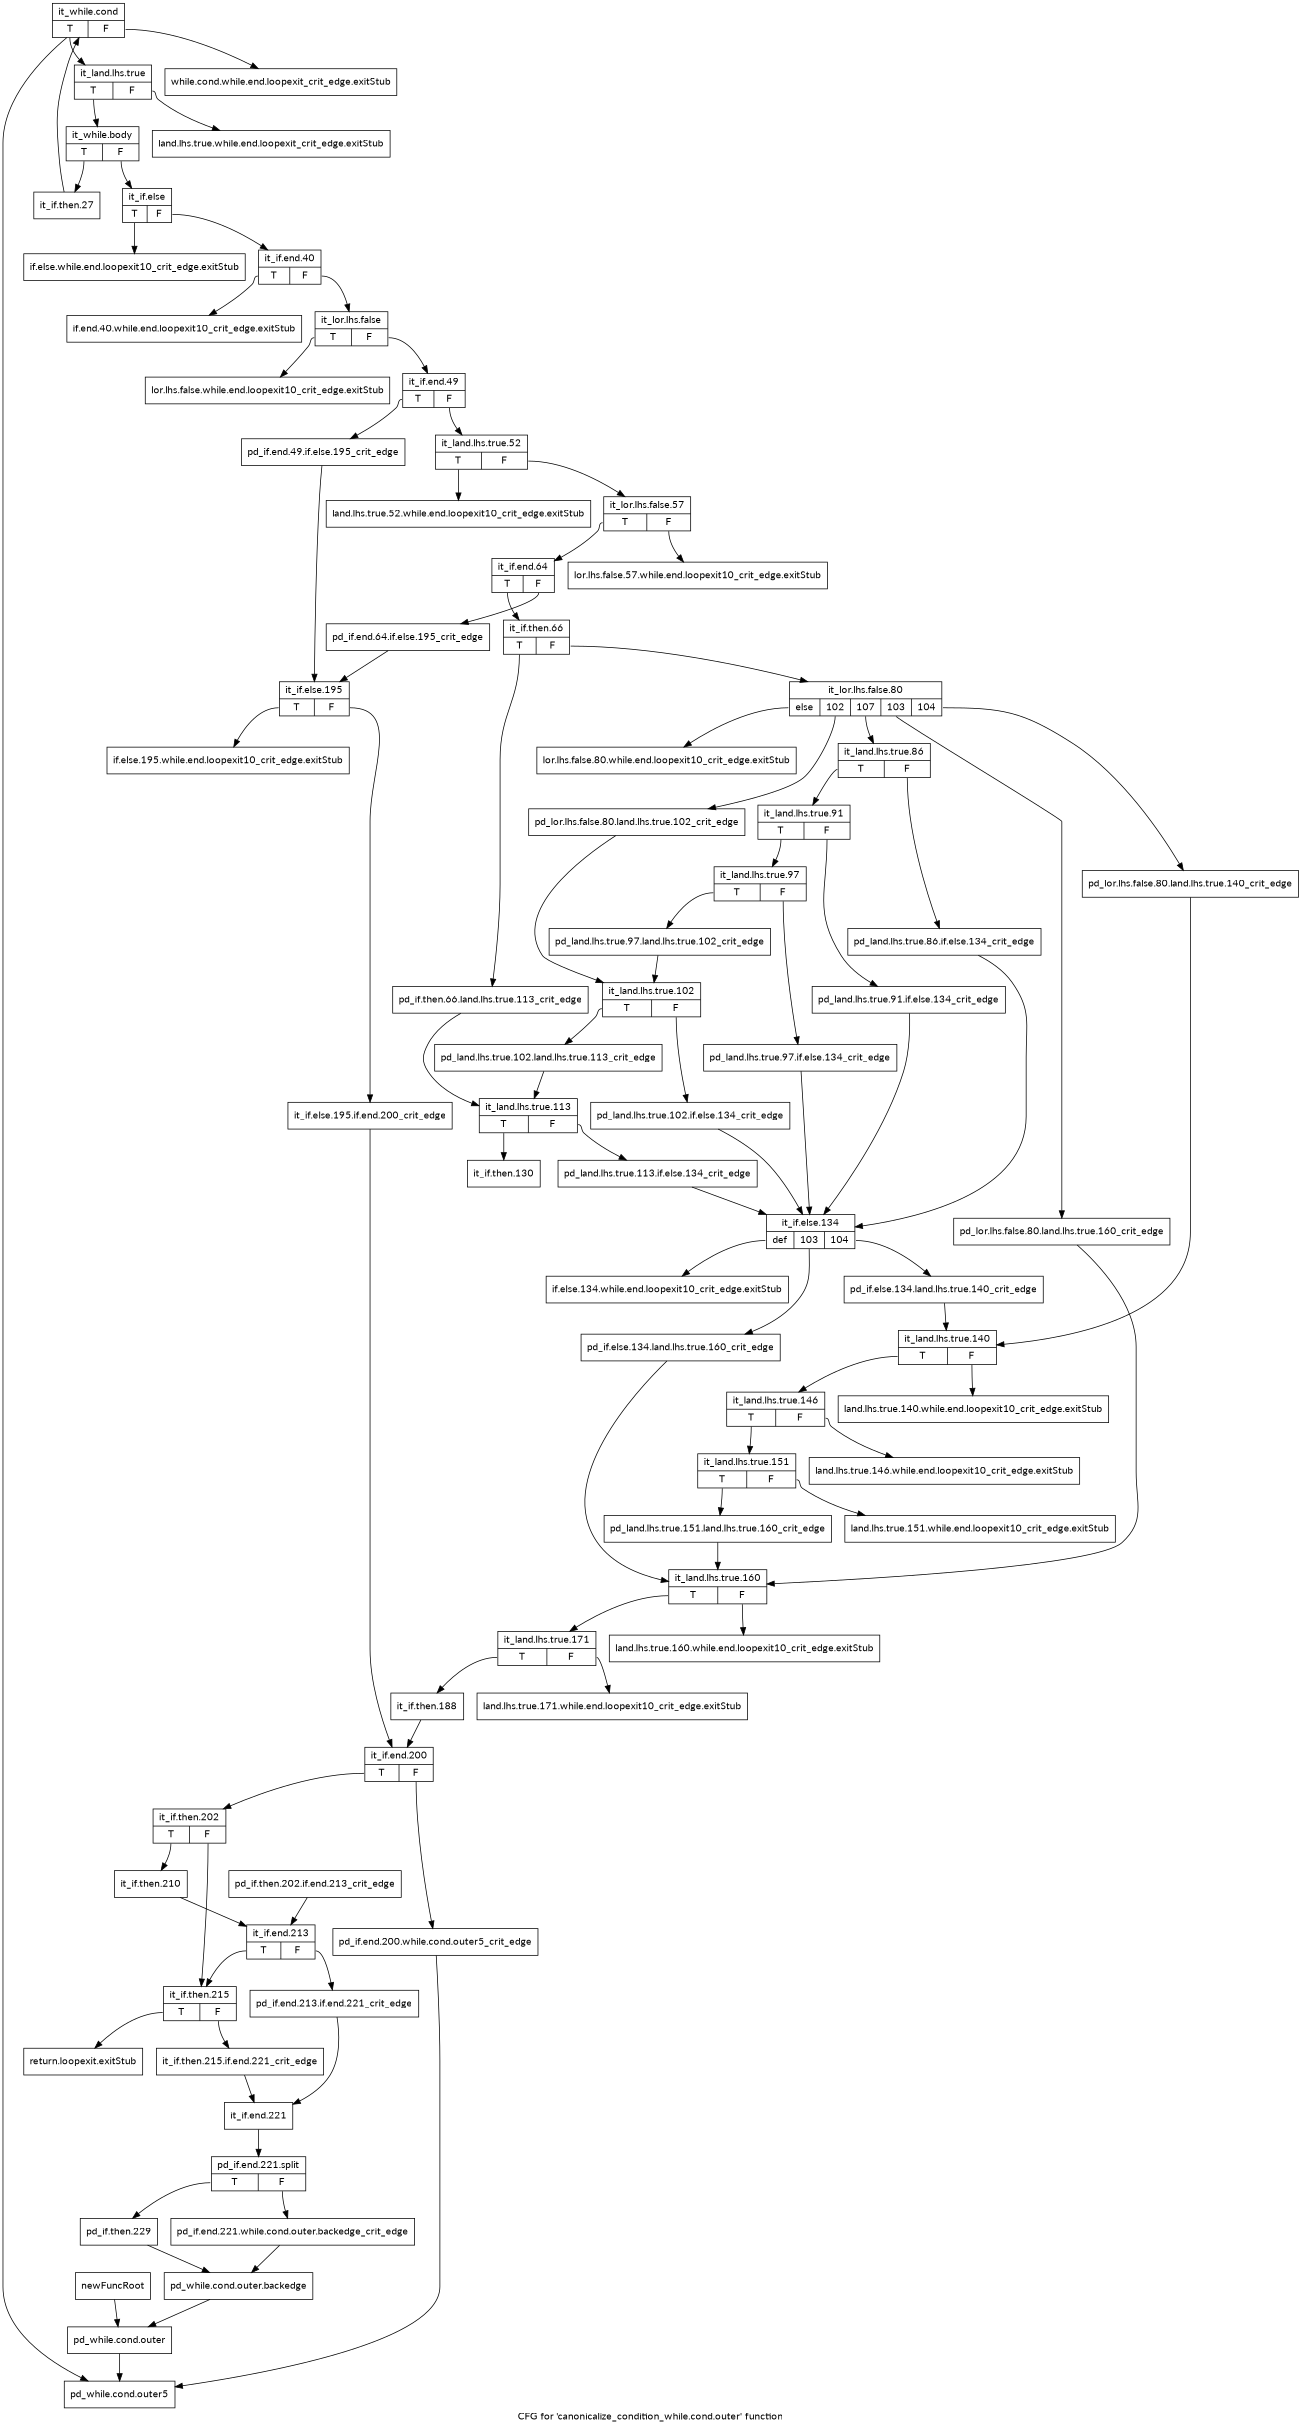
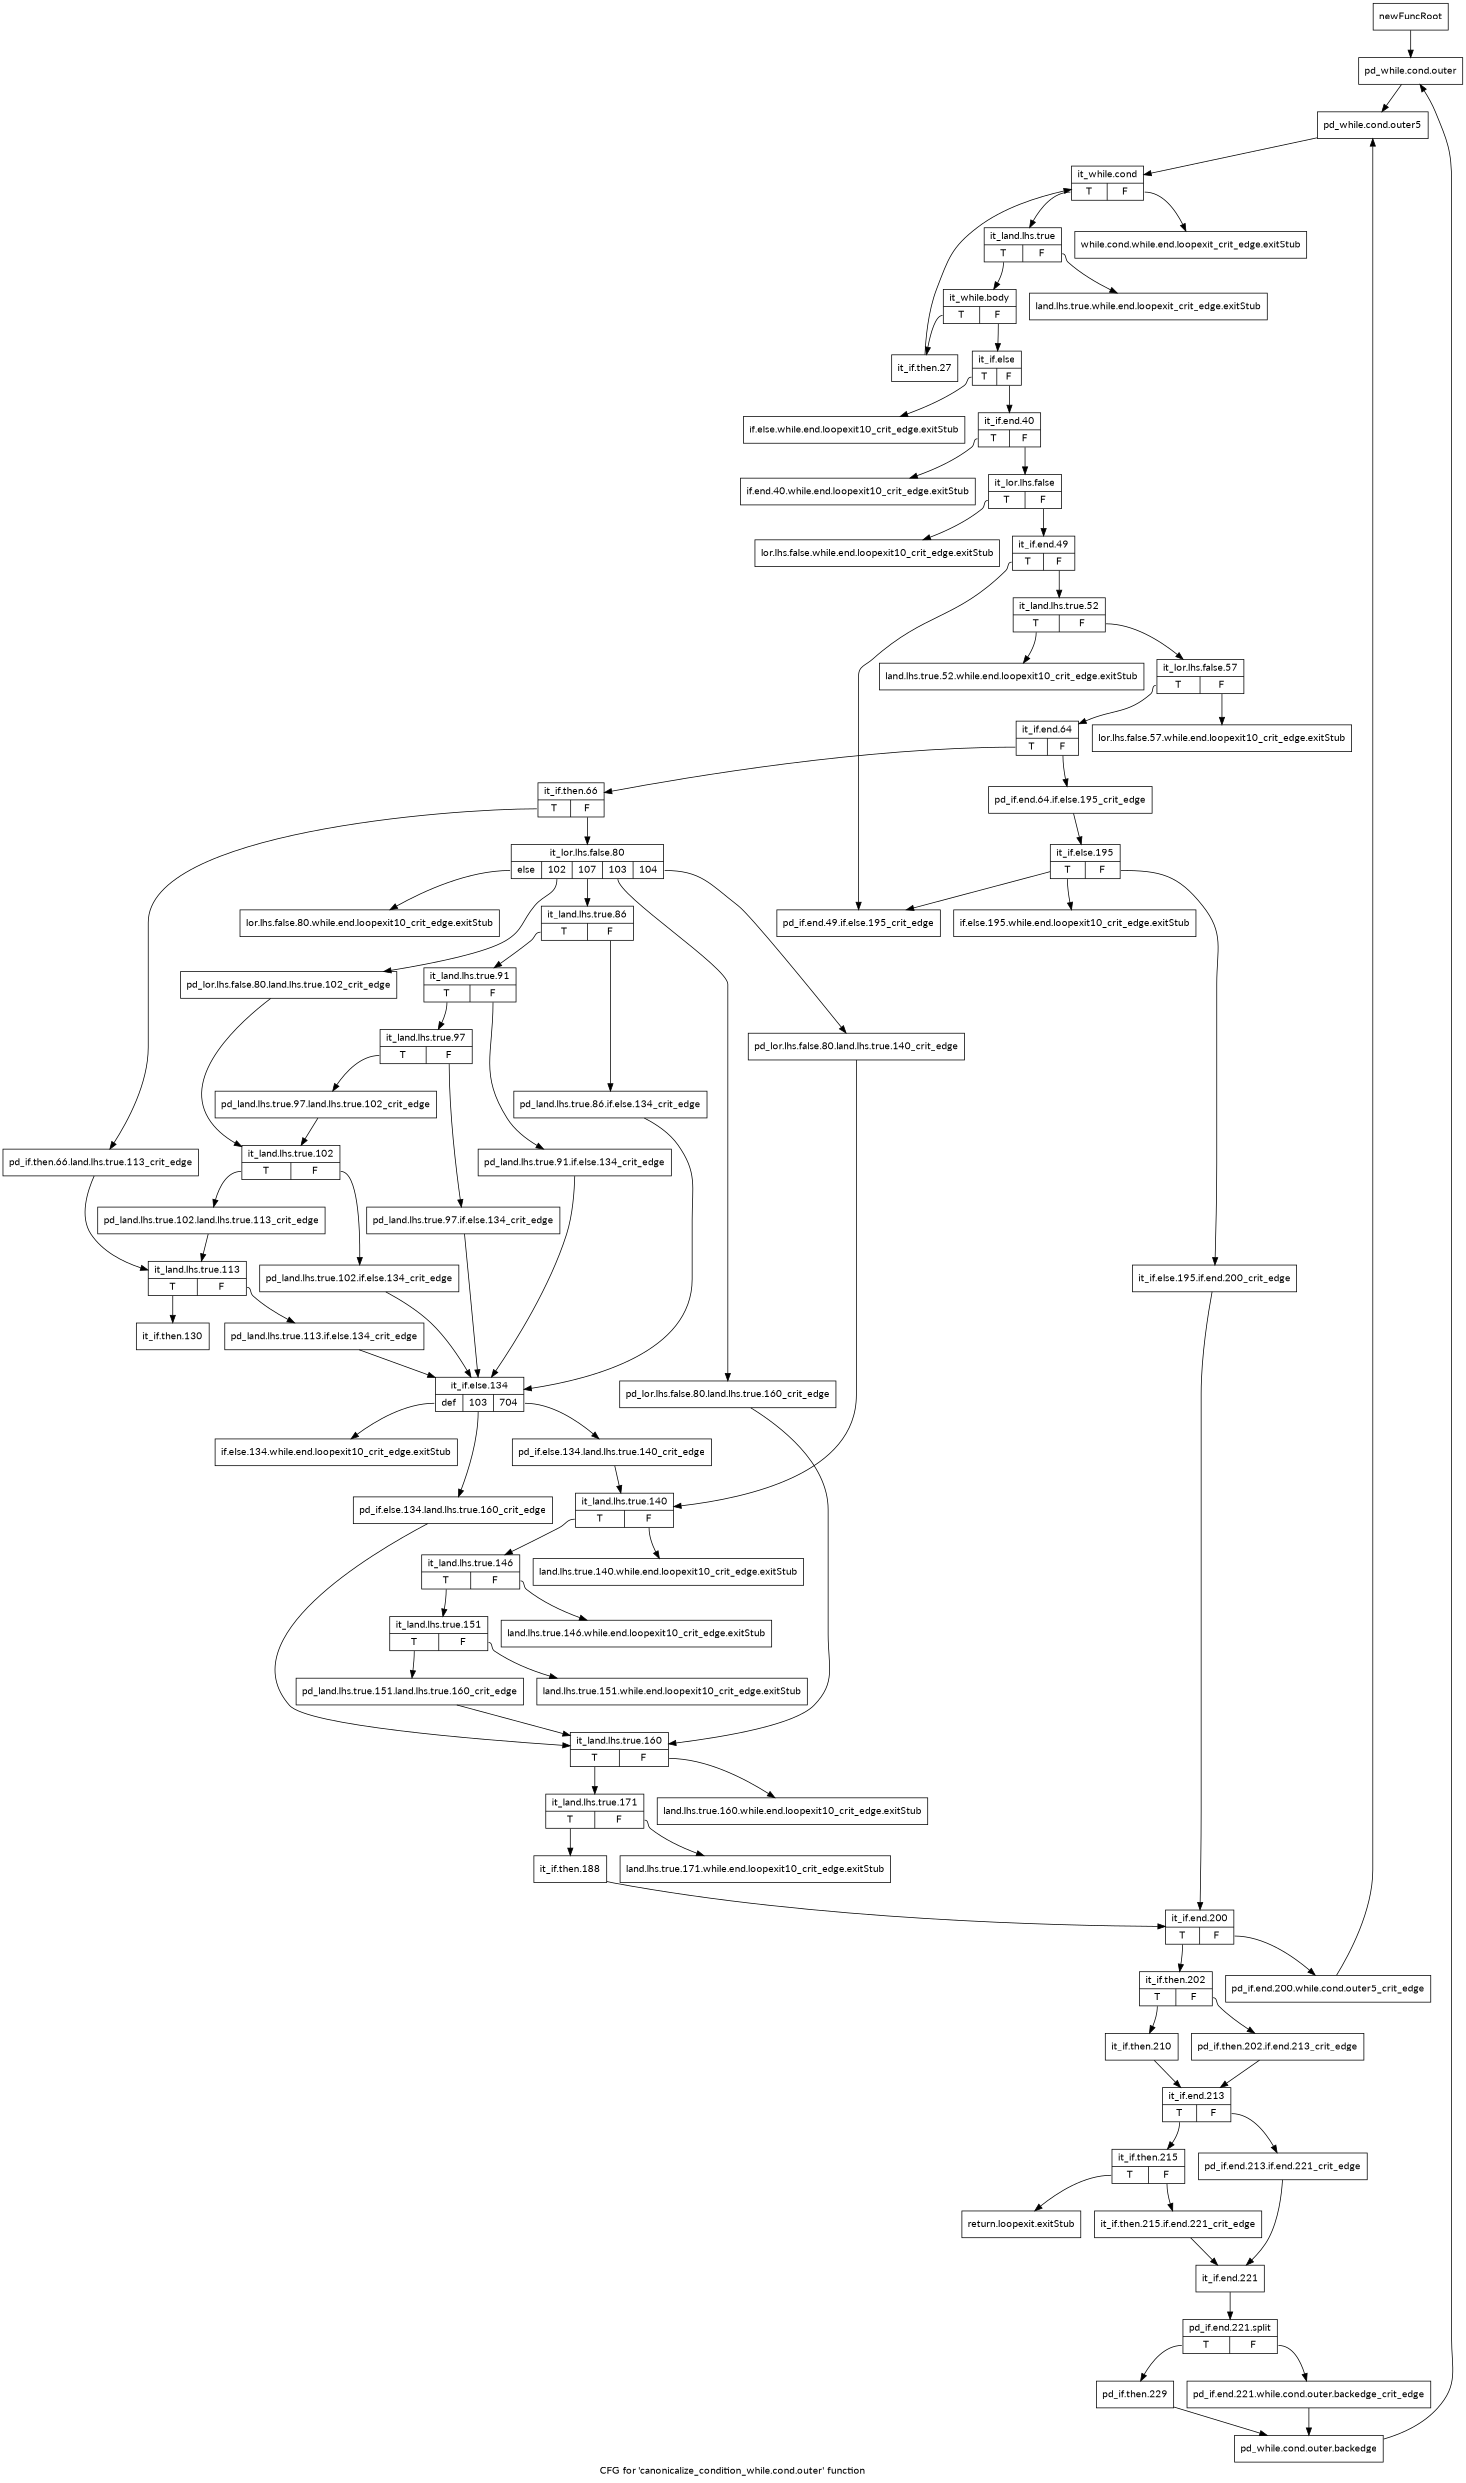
  digraph {
    fontname=Lato
    label="CFG for 'canonicalize_condition_while.cond.outer' function"
    node [fontname=Lato shape=record]
    edge [fontname=Lato]
    n1 [label="{newFuncRoot}"]
    n2 [label="{pd_while.cond.outer}"]
    n3 [label="{pd_while.cond.outer5}"]
    n4 [label="{it_while.cond|{<s0>T|<s1>F}}"]
    n5 [label="{while.cond.while.end.loopexit_crit_edge.exitStub}"]
    n6 [label="{land.lhs.true.while.end.loopexit_crit_edge.exitStub}"]
    n7 [label="{if.else.while.end.loopexit10_crit_edge.exitStub}"]
    n8 [label="{if.end.40.while.end.loopexit10_crit_edge.exitStub}"]
    n9 [label="{lor.lhs.false.while.end.loopexit10_crit_edge.exitStub}"]
    n10 [label="{land.lhs.true.52.while.end.loopexit10_crit_edge.exitStub}"]
    n11 [label="{lor.lhs.false.57.while.end.loopexit10_crit_edge.exitStub}"]
    n12 [label="{lor.lhs.false.80.while.end.loopexit10_crit_edge.exitStub}"]
    n13 [label="{if.else.134.while.end.loopexit10_crit_edge.exitStub}"]
    n14 [label="{land.lhs.true.140.while.end.loopexit10_crit_edge.exitStub}"]
    n15 [label="{land.lhs.true.146.while.end.loopexit10_crit_edge.exitStub}"]
    n16 [label="{land.lhs.true.151.while.end.loopexit10_crit_edge.exitStub}"]
    n17 [label="{land.lhs.true.160.while.end.loopexit10_crit_edge.exitStub}"]
    n18 [label="{land.lhs.true.171.while.end.loopexit10_crit_edge.exitStub}"]
    n19 [label="{if.else.195.while.end.loopexit10_crit_edge.exitStub}"]
    n20 [label="{return.loopexit.exitStub}"]
    n21 [label="{it_land.lhs.true|{<s0>T|<s1>F}}"]
    n22 [label="{it_while.body|{<s0>T|<s1>F}}"]
    n23 [label="{it_if.then.27}"]
    n24 [label="{it_if.else|{<s0>T|<s1>F}}"]
    n25 [label="{it_if.end.40|{<s0>T|<s1>F}}"]
    n26 [label="{it_lor.lhs.false|{<s0>T|<s1>F}}"]
    n27 [label="{it_if.end.49|{<s0>T|<s1>F}}"]
    n28 [label="{pd_if.end.49.if.else.195_crit_edge}"]
    n29 [label="{it_land.lhs.true.52|{<s0>T|<s1>F}}"]
    n30 [label="{it_if.else.195|{<s0>T|<s1>F}}"]
    n31 [label="{it_lor.lhs.false.57|{<s0>T|<s1>F}}"]
    n32 [label="{it_if.else.195.if.end.200_crit_edge}"]
    n33 [label="{it_if.end.64|{<s0>T|<s1>F}}"]
    n34 [label="{it_if.then.66|{<s0>T|<s1>F}}"]
    n35 [label="{pd_if.end.64.if.else.195_crit_edge}"]
    n36 [label="{pd_if.then.66.land.lhs.true.113_crit_edge}"]
    n37 [label="{it_lor.lhs.false.80|{<s0>else|<s1>102|<s2>107|<s3>103|<s4>104}}"]
    n38 [label="{it_land.lhs.true.113|{<s0>T|<s1>F}}"]
    n39 [label="{pd_lor.lhs.false.80.land.lhs.true.102_crit_edge}"]
    n40 [label="{it_land.lhs.true.86|{<s0>T|<s1>F}}"]
    n41 [label="{pd_lor.lhs.false.80.land.lhs.true.160_crit_edge}"]
    n42 [label="{pd_lor.lhs.false.80.land.lhs.true.140_crit_edge}"]
    n43 [label="{it_if.end.200|{<s0>T|<s1>F}}"]
    n44 [label="{it_if.then.130}"]
    n45 [label="{pd_land.lhs.true.113.if.else.134_crit_edge}"]
    n46 [label="{it_land.lhs.true.102|{<s0>T|<s1>F}}"]
    n47 [label="{it_land.lhs.true.91|{<s0>T|<s1>F}}"]
    n48 [label="{pd_land.lhs.true.86.if.else.134_crit_edge}"]
    n49 [label="{it_land.lhs.true.160|{<s0>T|<s1>F}}"]
    n50 [label="{it_land.lhs.true.140|{<s0>T|<s1>F}}"]
    n51 [label="{pd_land.lhs.true.102.land.lhs.true.113_crit_edge}"]
    n52 [label="{pd_land.lhs.true.102.if.else.134_crit_edge}"]
    n53 [label="{it_land.lhs.true.97|{<s0>T|<s1>F}}"]
    n54 [label="{pd_land.lhs.true.91.if.else.134_crit_edge}"]
-   n55 [label="{it_if.else.134|{<s0>def|<s1>103|<s2>104}}"]
+   n55 [label="{it_if.else.134|{<s0>def|<s1>103|<s2>704}}"]
    n56 [label="{it_land.lhs.true.171|{<s0>T|<s1>F}}"]
    n57 [label="{it_land.lhs.true.146|{<s0>T|<s1>F}}"]
    n58 [label="{it_land.lhs.true.151|{<s0>T|<s1>F}}"]
    n59 [label="{it_if.then.188}"]
    n60 [label="{pd_land.lhs.true.97.land.lhs.true.102_crit_edge}"]
    n61 [label="{pd_land.lhs.true.97.if.else.134_crit_edge}"]
    n62 [label="{pd_if.else.134.land.lhs.true.160_crit_edge}"]
    n63 [label="{pd_if.else.134.land.lhs.true.140_crit_edge}"]
    n64 [label="{it_if.then.202|{<s0>T|<s1>F}}"]
    n65 [label="{pd_if.end.200.while.cond.outer5_crit_edge}"]
    n66 [label="{pd_land.lhs.true.151.land.lhs.true.160_crit_edge}"]
    n67 [label="{it_if.then.210}"]
    n68 [label="{pd_if.then.202.if.end.213_crit_edge}"]
    n69 [label="{it_if.end.213|{<s0>T|<s1>F}}"]
    n70 [label="{it_if.then.215|{<s0>T|<s1>F}}"]
    n71 [label="{pd_if.end.213.if.end.221_crit_edge}"]
    n72 [label="{it_if.then.215.if.end.221_crit_edge}"]
    n73 [label="{it_if.end.221}"]
    n74 [label="{pd_if.end.221.split|{<s0>T|<s1>F}}"]
    n75 [label="{pd_if.then.229}"]
    n76 [label="{pd_if.end.221.while.cond.outer.backedge_crit_edge}"]
    n77 [label="{pd_while.cond.outer.backedge}"]
    n1 -> n2
    n2 -> n3
-   n4 -> n3
+   n3 -> n4
    n4 -> n5 [tailport=s1]
    n4 -> n21 [tailport=s0]
    n21 -> n6 [tailport=s1]
    n21 -> n22 [tailport=s0]
    n22 -> n23 [tailport=s0]
    n22 -> n24 [tailport=s1]
    n23 -> n4
    n24 -> n7 [tailport=s0]
    n24 -> n25 [tailport=s1]
    n25 -> n8 [tailport=s0]
    n25 -> n26 [tailport=s1]
    n26 -> n9 [tailport=s0]
    n26 -> n27 [tailport=s1]
    n27 -> n28 [tailport=s0]
    n27 -> n29 [tailport=s1]
-   n28 -> n30
+   n30 -> n28
    n29 -> n10 [tailport=s0]
    n29 -> n31 [tailport=s1]
    n30 -> n19 [tailport=s0]
    n30 -> n32 [tailport=s1]
    n31 -> n11 [tailport=s1]
    n31 -> n33 [tailport=s0]
    n32 -> n43
    n33 -> n34 [tailport=s0]
    n33 -> n35 [tailport=s1]
    n34 -> n36 [tailport=s0]
    n34 -> n37 [tailport=s1]
    n35 -> n30
    n36 -> n38
    n37 -> n12 [tailport=s0]
    n37 -> n39 [tailport=s1]
    n37 -> n40 [tailport=s2]
    n37 -> n41 [tailport=s3]
    n37 -> n42 [tailport=s4]
    n38 -> n44 [tailport=s0]
    n38 -> n45 [tailport=s1]
    n39 -> n46
    n40 -> n47 [tailport=s0]
    n40 -> n48 [tailport=s1]
    n41 -> n49
    n42 -> n50
    n43 -> n64 [tailport=s0]
    n43 -> n65 [tailport=s1]
    n45 -> n55
    n46 -> n51 [tailport=s0]
    n46 -> n52 [tailport=s1]
    n47 -> n53 [tailport=s0]
    n47 -> n54 [tailport=s1]
    n48 -> n55
    n49 -> n17 [tailport=s1]
    n49 -> n56 [tailport=s0]
    n50 -> n14 [tailport=s1]
    n50 -> n57 [tailport=s0]
    n51 -> n38
    n52 -> n55
    n53 -> n60 [tailport=s0]
    n53 -> n61 [tailport=s1]
    n54 -> n55
    n55 -> n13 [tailport=s0]
    n55 -> n62 [tailport=s1]
    n55 -> n63 [tailport=s2]
    n56 -> n18 [tailport=s1]
    n56 -> n59 [tailport=s0]
    n57 -> n15 [tailport=s1]
    n57 -> n58 [tailport=s0]
    n58 -> n16 [tailport=s1]
    n58 -> n66 [tailport=s0]
    n59 -> n43
    n60 -> n46
    n61 -> n55
    n62 -> n49
    n63 -> n50
    n64 -> n67 [tailport=s0]
-   n64 -> n70 [tailport=s1]
+   n64 -> n68 [tailport=s1]
    n65 -> n3
    n66 -> n49
    n67 -> n69
    n68 -> n69
    n69 -> n70 [tailport=s0]
    n69 -> n71 [tailport=s1]
    n70 -> n20 [tailport=s0]
    n70 -> n72 [tailport=s1]
    n71 -> n73
    n72 -> n73
    n73 -> n74
    n74 -> n75 [tailport=s0]
    n74 -> n76 [tailport=s1]
    n75 -> n77
    n76 -> n77
    n77 -> n2
  }
